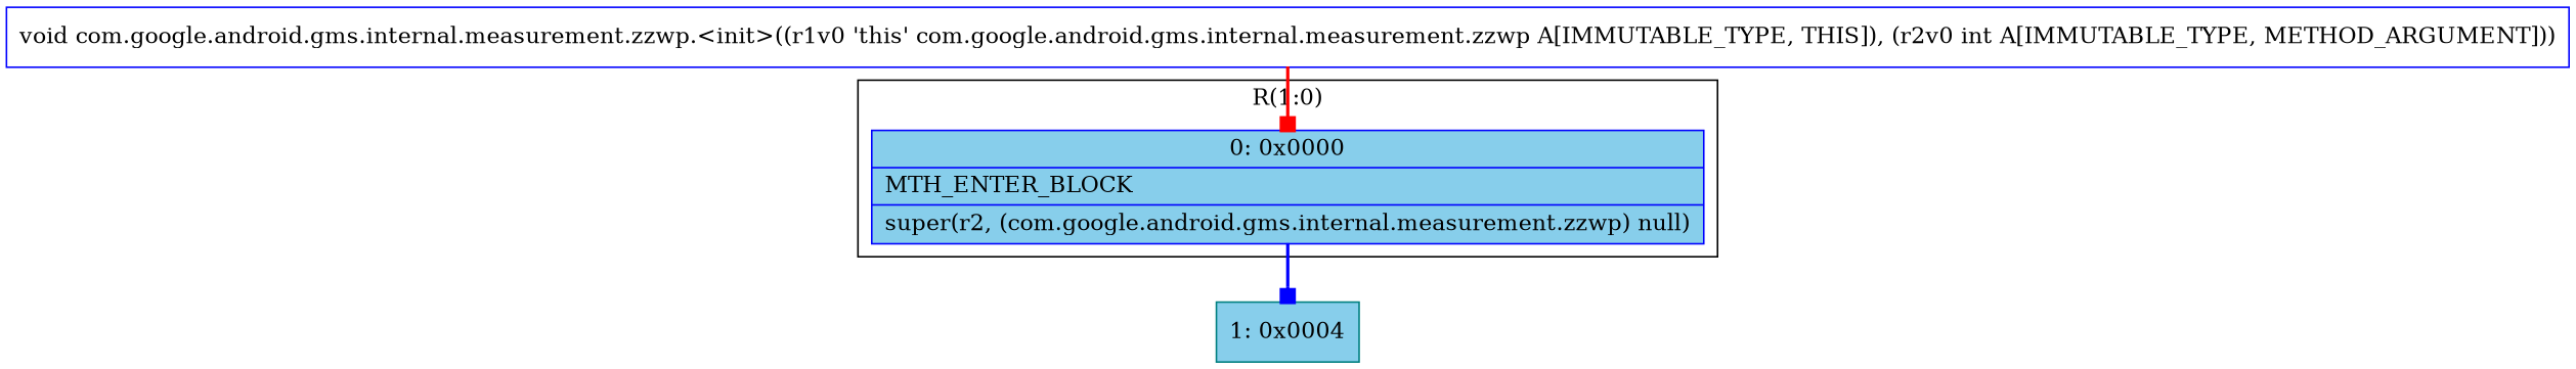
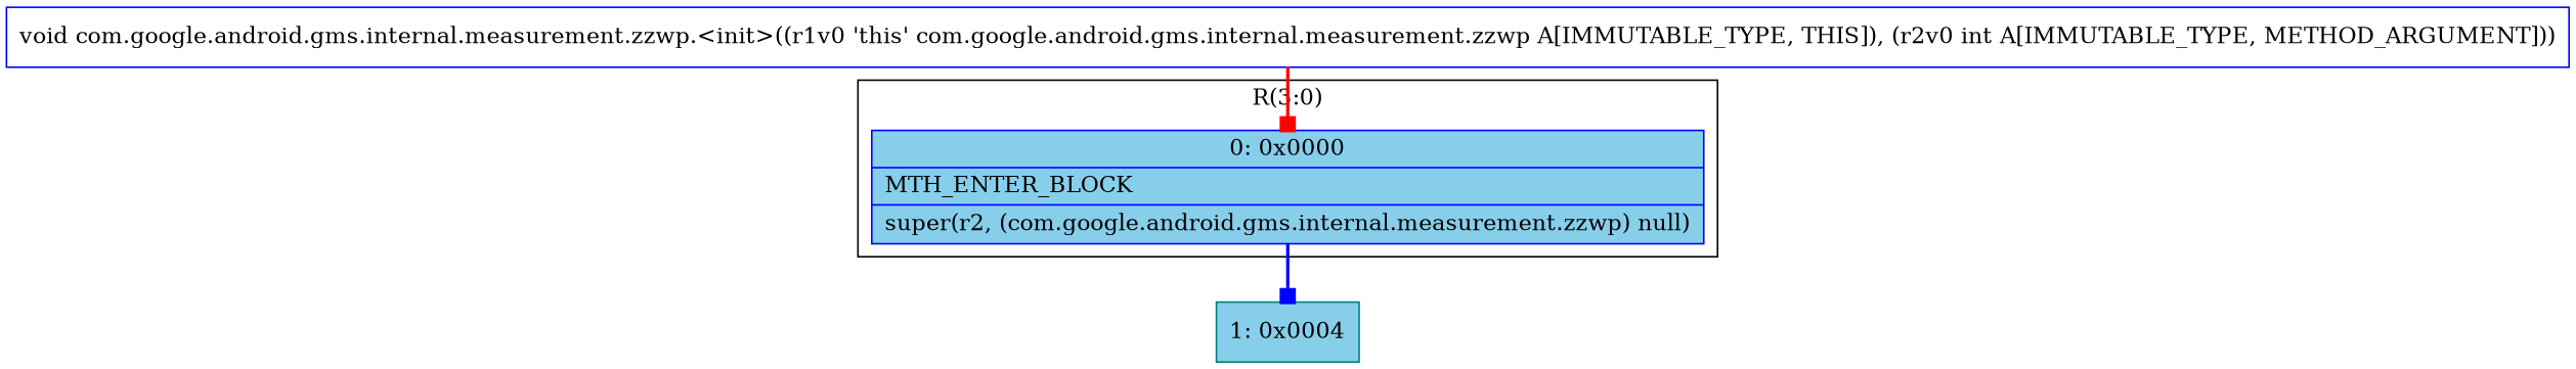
  digraph {
    node [color=blue shape=record style=filled fillcolor=skyblue]
    edge [style=bold arrowhead=box]
    n1 [label="{0\:\ 0x0000|MTH_ENTER_BLOCK\l|super(r2, (com.google.android.gms.internal.measurement.zzwp) null)\l}"]
    n2 [color=teal label="{1\:\ 0x0004}"]
    n3 [label="{void com.google.android.gms.internal.measurement.zzwp.\<init\>((r1v0 'this' com.google.android.gms.internal.measurement.zzwp A[IMMUTABLE_TYPE, THIS]), (r2v0 int A[IMMUTABLE_TYPE, METHOD_ARGUMENT])) }" fillcolor=white]
    subgraph cluster_1 {
-     label="R(1:0)"
+     label="R(3:0)"
      n1
    }
    n1 -> n2 [color=blue]
    n3 -> n1 [color=red]
  }
